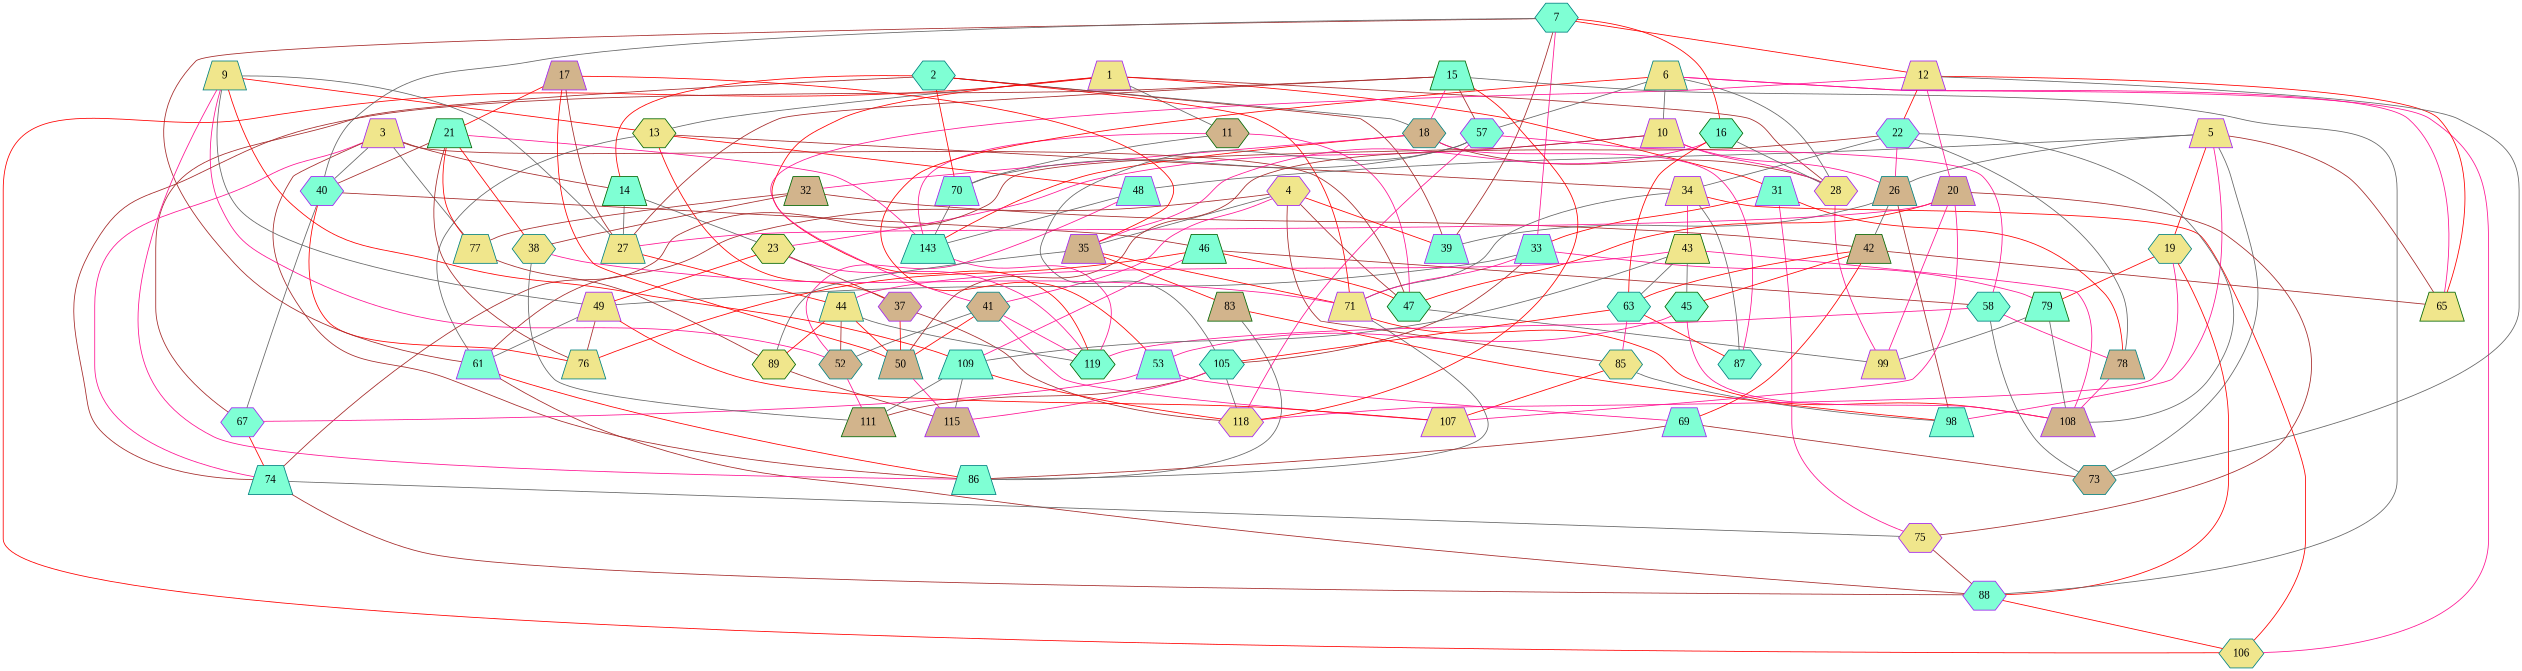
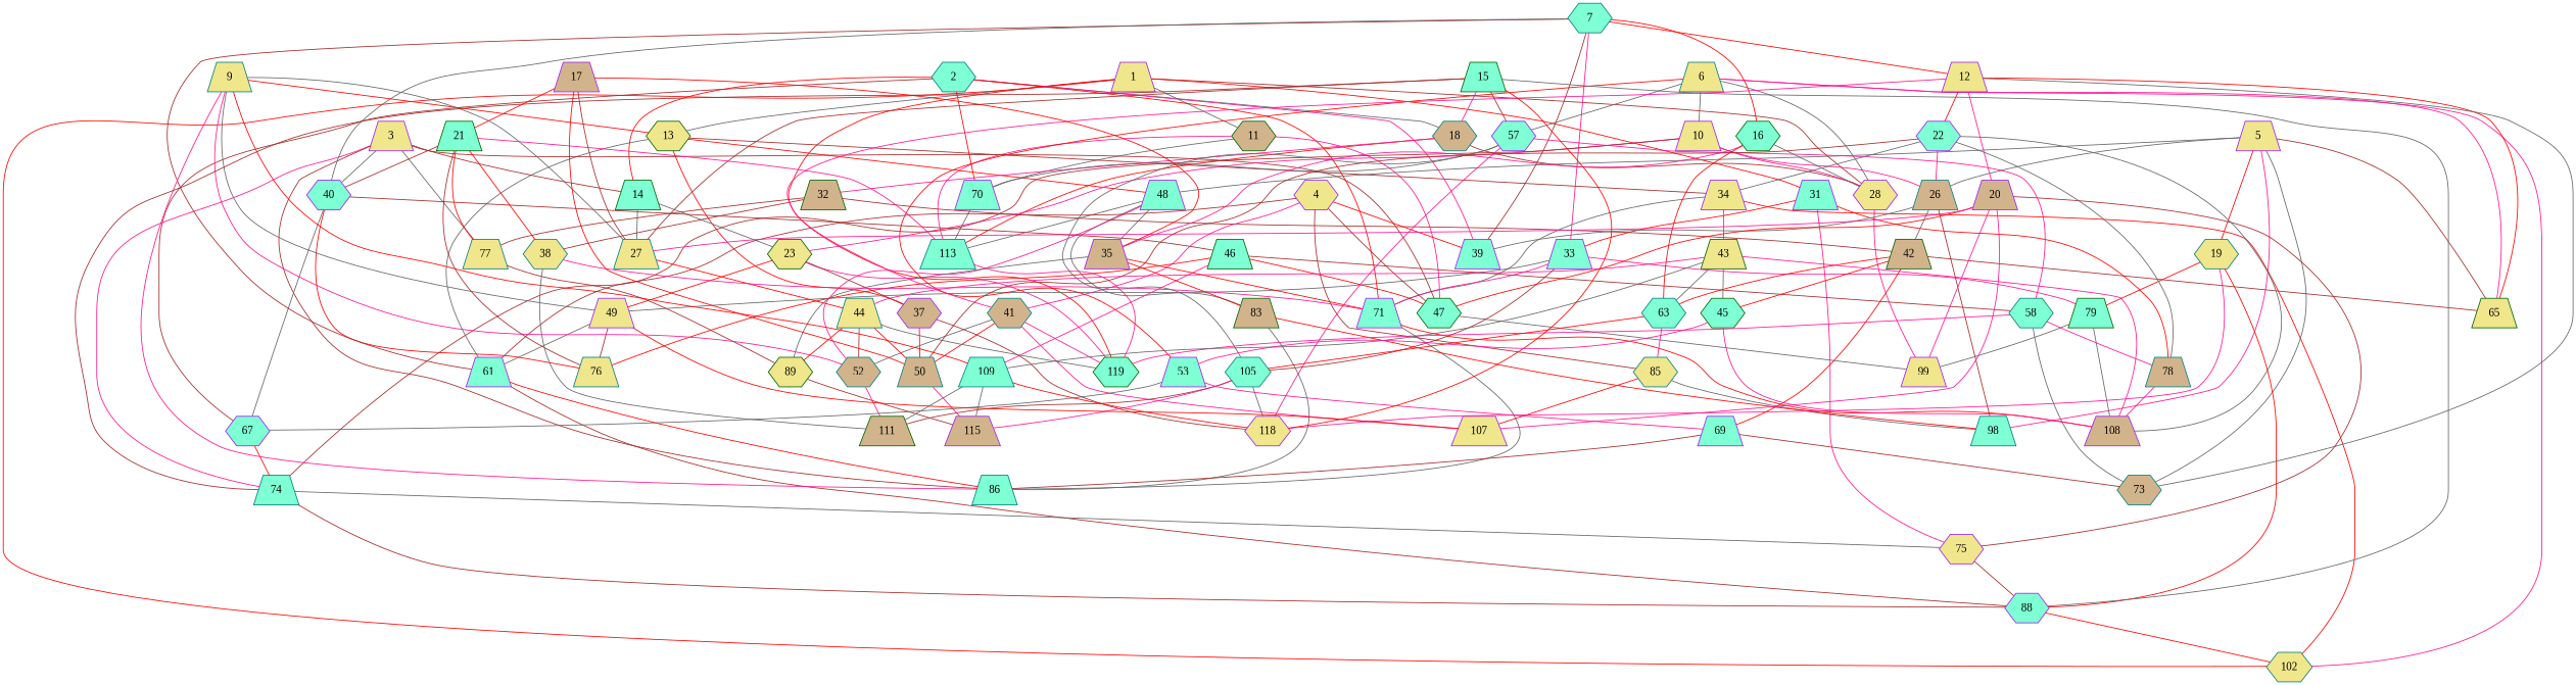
  graph {
    fontname="Liberation Serif"
    node [color=purple fillcolor=aquamarine fontname="Liberation Serif" shape=trapezium style=filled]
    edge [color=gray40 fontname="Liberation Serif"]
    1 [fillcolor=khaki super="+84"]
    11 [color=darkgreen fillcolor=tan shape=hexagon]
    13 [color=darkgreen fillcolor=khaki shape=hexagon super="+24"]
    28 [fillcolor=khaki shape=hexagon super="+59"]
    31
-   102 [color=teal fillcolor=khaki shape=hexagon label=106]
+   102 [color=teal fillcolor=khaki shape=hexagon]
    119 [color=darkgreen shape=hexagon super="+125"]
    70
    47 [color=darkgreen shape=hexagon super="+62"]
-   113 [color=teal super="+120" label=143]
+   113 [color=teal super="+120"]
    61 [super="+114"]
    48 [super="+94"]
    34 [fillcolor=khaki super="+93"]
    37 [fillcolor=tan shape=hexagon]
    99 [fillcolor=khaki]
    33 [super="+103"]
    75 [fillcolor=khaki shape=hexagon]
    78 [color=teal fillcolor=tan]
    2 [color=teal shape=hexagon super="+112"]
    14 [color=darkgreen]
    18 [color=teal fillcolor=tan shape=hexagon super="+30"]
    39
    67 [shape=hexagon]
-   71 [fillcolor=khaki super="+126"]
+   71 [super="+126"]
    27 [color=teal fillcolor=khaki super="+97"]
    23 [color=darkgreen fillcolor=khaki shape=hexagon super="+54"]
    32 [color=darkgreen fillcolor=tan]
-   87 [color=teal shape=hexagon]
    74 [color=teal super="+82"]
    86 [color=teal super="+91"]
    108 [fillcolor=tan super="+121"]
    3 [fillcolor=khaki super="+25"]
    40 [shape=hexagon super="+81"]
    77 [color=teal fillcolor=khaki]
    76 [color=teal fillcolor=khaki]
    46 [color=darkgreen super="+95"]
    88 [shape=hexagon super="+104"]
    89 [color=darkgreen fillcolor=khaki shape=hexagon]
    4 [fillcolor=khaki shape=hexagon super="+56"]
    35 [fillcolor=tan super="+66"]
    41 [color=teal fillcolor=tan shape=hexagon super="+80"]
    85 [color=teal fillcolor=khaki shape=hexagon]
    83 [color=darkgreen fillcolor=tan]
    52 [color=teal fillcolor=tan shape=hexagon super="+96"]
    50 [color=teal fillcolor=tan super="+55"]
    107 [fillcolor=khaki]
    98 [color=teal]
    5 [fillcolor=khaki super="+8"]
    19 [color=teal fillcolor=khaki shape=hexagon]
    26 [color=teal fillcolor=tan super="+101"]
    65 [color=darkgreen fillcolor=khaki]
    73 [color=teal fillcolor=tan shape=hexagon]
    118 [fillcolor=khaki shape=hexagon super="+122"]
    79 [color=darkgreen]
    42 [color=darkgreen fillcolor=tan super="+72"]
    6 [color=teal fillcolor=khaki super="+127"]
    10 [fillcolor=khaki super="+117"]
    53
    57 [shape=hexagon super="+60"]
    69
    105 [color=teal shape=hexagon super="+110"]
    58 [color=teal shape=hexagon super="+100"]
    7 [color=teal shape=hexagon super="+106"]
    12 [fillcolor=khaki super="+51"]
    16 [color=darkgreen shape=hexagon]
    20 [fillcolor=tan super="+92"]
    22 [shape=hexagon super="+64"]
    63 [color=teal shape=hexagon super="+68"]
    49 [fillcolor=khaki super="+128"]
    9 [color=teal fillcolor=khaki super="+124"]
    109 [color=teal super="+123"]
    44 [color=teal fillcolor=khaki super="+116"]
    111 [color=darkgreen fillcolor=tan]
    115 [fillcolor=tan]
    43 [color=darkgreen fillcolor=khaki super="+90"]
    15 [color=darkgreen super="+29"]
    21 [color=darkgreen super="+36"]
    38 [color=teal fillcolor=khaki shape=hexagon]
    17 [fillcolor=tan]
    45 [color=darkgreen shape=hexagon]
    1 -- 11
    1 -- 13
    1 -- 28 [color=brown]
    1 -- 31 [color=red]
    1 -- 102 [color=red]
    1 -- 119 [color=red]
    11 -- 70
    11 -- 47 [color=deeppink]
    11 -- 113 [color=deeppink]
    13 -- 61
    13 -- 48 [color=red]
    13 -- 34 [color=brown]
    13 -- 37 [color=red]
    28 -- 99 [color=deeppink]
    31 -- 33 [color=red]
    31 -- 75 [color=deeppink]
    31 -- 78 [color=red]
    70 -- 113
    47 -- 99
    113 -- 119 [color=deeppink]
    61 -- 86 [color=red]
    61 -- 88 [color=brown]
    48 -- 113
+   48 -- 83
    48 -- 52 [color=deeppink weight=2]
    34 -- 102 [color=red]
    34 -- 71
-   34 -- 87
    34 -- 43 [color=deeppink]
    37 -- 50 [color=red]
    37 -- 118 [color=brown]
    33 -- 71 [color=deeppink]
    33 -- 79 [color=deeppink]
    33 -- 105 [color=brown]
    33 -- 49
    75 -- 88 [color=brown]
    78 -- 108 [color=deeppink]
    2 -- 70 [color=red]
    2 -- 14 [color=red]
    2 -- 18
-   2 -- 39 [color=brown]
+   2 -- 39 [color=deeppink]
    2 -- 67 [color=brown]
    2 -- 71 [color=red]
    14 -- 27
    14 -- 23
    18 -- 28 [color=brown]
    18 -- 113 [color=red]
    18 -- 32 [color=deeppink]
-   18 -- 87 [color=deeppink]
    67 -- 74 [color=red]
    71 -- 86
    71 -- 108 [color=red]
    27 -- 44 [color=red]
    23 -- 119 [color=deeppink]
    23 -- 37 [color=brown]
    23 -- 49 [color=red]
    32 -- 77 [color=brown]
    32 -- 42 [color=brown]
    32 -- 38 [color=brown]
    74 -- 75
    74 -- 88 [color=brown]
    3 -- 47 [color=brown]
    3 -- 14 [color=brown]
    3 -- 74 [color=deeppink]
    3 -- 86 [color=brown]
    3 -- 40
    3 -- 77
    40 -- 67
    40 -- 76 [color=red]
    40 -- 46 [color=brown]
    77 -- 89 [color=brown]
    46 -- 47 [color=red]
    46 -- 76 [color=red]
    46 -- 58 [color=brown weight=2]
    46 -- 109 [color=deeppink]
    88 -- 102 [color=red]
    89 -- 115 [color=brown]
    4 -- 47 [color=brown]
    4 -- 61 [color=brown]
    4 -- 39 [color=red]
-   4 -- 35
+   48 -- 35
    4 -- 41 [color=deeppink]
    4 -- 85 [color=brown]
    35 -- 71 [color=red]
    35 -- 89
    35 -- 83 [color=red]
    41 -- 119 [color=deeppink]
    41 -- 52
    41 -- 50 [color=red]
    41 -- 107 [color=deeppink]
    85 -- 107 [color=red]
    85 -- 98
    83 -- 86
    83 -- 98 [color=red]
    52 -- 111 [color=deeppink]
    50 -- 115 [color=deeppink]
    5 -- 48
    5 -- 98 [color=deeppink]
    5 -- 19 [color=red]
    5 -- 26
    5 -- 65 [color=brown]
    5 -- 73
    19 -- 88 [color=red]
    19 -- 118 [color=deeppink]
    19 -- 79 [color=red]
    26 -- 39
    26 -- 98 [color=brown]
    26 -- 42
    79 -- 99
    79 -- 108
    42 -- 65 [color=brown]
    42 -- 69 [color=red]
    42 -- 63 [color=red]
    42 -- 45 [color=red]
    6 -- 28
    6 -- 102 [color=deeppink]
    6 -- 65 [color=deeppink]
    6 -- 10
    6 -- 53 [color=red]
    6 -- 57
    10 -- 28 [color=deeppink]
    10 -- 23 [color=deeppink weight=2]
    10 -- 74 [color=brown]
    10 -- 26 [color=deeppink]
-   53 -- 67 [color=deeppink]
+   53 -- 67
    53 -- 69 [color=deeppink]
    57 -- 70
    57 -- 118 [color=deeppink]
    57 -- 105
    57 -- 58 [color=deeppink]
    69 -- 86 [color=brown]
    69 -- 73 [color=brown]
    105 -- 118
    105 -- 111 [color=brown]
    105 -- 115 [color=deeppink]
    58 -- 119 [color=deeppink]
    58 -- 78 [color=deeppink]
    58 -- 73
    7 -- 61 [color=brown]
    7 -- 33 [color=deeppink]
    7 -- 39 [color=brown]
    7 -- 40
    7 -- 12 [color=red]
    7 -- 16 [color=red]
    12 -- 41 [color=deeppink]
    12 -- 65 [color=red]
    12 -- 73
    12 -- 20 [color=deeppink]
    12 -- 22 [color=red]
    16 -- 28
    16 -- 35 [color=deeppink]
    16 -- 63 [color=red]
    20 -- 47 [color=red]
    20 -- 99 [color=deeppink]
    20 -- 75 [color=brown]
    20 -- 27 [color=deeppink]
    20 -- 107 [color=deeppink]
    22 -- 34
    22 -- 78
    22 -- 108
    22 -- 50 [color=brown]
    22 -- 26 [color=deeppink]
-   63 -- 87 [color=red]
    63 -- 85 [color=deeppink]
    63 -- 105 [color=red]
    49 -- 61
    49 -- 76 [color=brown]
    49 -- 107 [color=red]
    9 -- 13 [color=red]
    9 -- 27
    9 -- 86 [color=deeppink]
    9 -- 52 [color=deeppink]
    9 -- 49
    9 -- 109 [color=red]
    109 -- 118 [color=red]
    109 -- 111
    109 -- 115
    44 -- 119
    44 -- 89 [color=red]
    44 -- 52 [color=brown]
    44 -- 50 [color=red]
    43 -- 108 [color=deeppink]
    43 -- 63
    43 -- 109
    43 -- 44 [color=deeppink]
    43 -- 45
    15 -- 18 [color=deeppink]
    15 -- 27 [color=brown]
    15 -- 74 [color=brown]
    15 -- 88
    15 -- 118 [color=red]
    15 -- 57 [color=brown]
    21 -- 113 [color=deeppink]
    21 -- 40 [color=brown]
    21 -- 77 [color=red]
    21 -- 76 [color=brown]
    21 -- 38 [color=red]
    38 -- 71 [color=deeppink]
    38 -- 111
    17 -- 27 [color=brown]
    17 -- 35 [color=red]
    17 -- 50 [color=red]
    17 -- 21 [color=red]
    45 -- 108 [color=deeppink]
    45 -- 53 [color=deeppink]
  }
